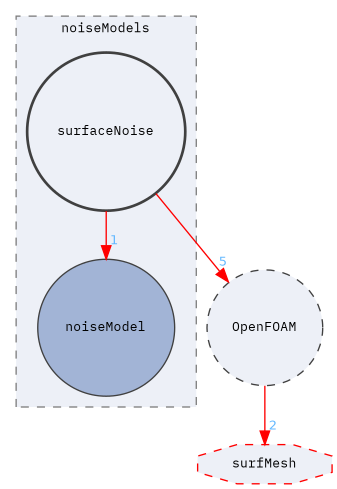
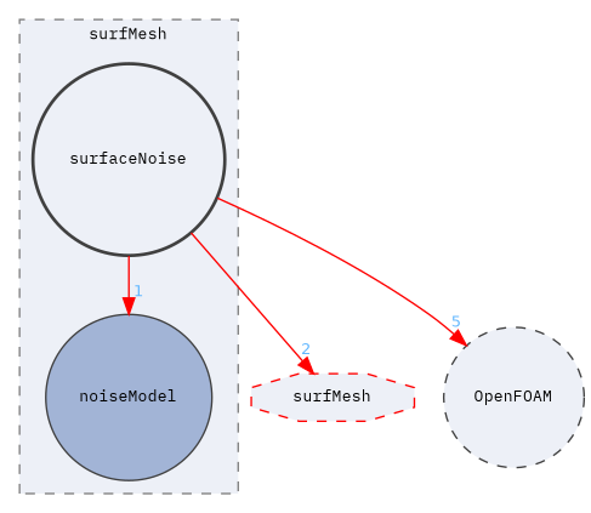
  digraph {
    compound=true
    fontname="IBM Plex Mono"
    node [color=grey25 fillcolor="#edf0f7" fontname="IBM Plex Mono" fontsize=10 shape=circle style="filled,dashed"]
    edge [color=red fontcolor=steelblue1 fontname="IBM Plex Mono" fontsize=10 labeldistance=1.5 labelfontname=Helvetica labelfontsize=10]
    n1 [fillcolor="#a2b4d6" height=0.2 label=noiseModel style=filled width=0.4]
    n2 [height=0.2 label=surfaceNoise style="filled,bold" width=0.4]
    n3 [color=red height=0.2 label=surfMesh shape=octagon width=0.4]
    n4 [height=0.2 label=OpenFOAM width=0.4]
    subgraph cluster_1 {
      bgcolor="#edf0f7"
      fontsize=10
-     label=noiseModels
+     label=surfMesh
      pencolor=grey50
      style="filled,dashed"
      n1
      n2
    }
    n2 -> n1 [headlabel=1]
-   n4 -> n3 [headlabel=2]
+   n2 -> n3 [headlabel=2]
    n2 -> n4 [headlabel=5]
  }
